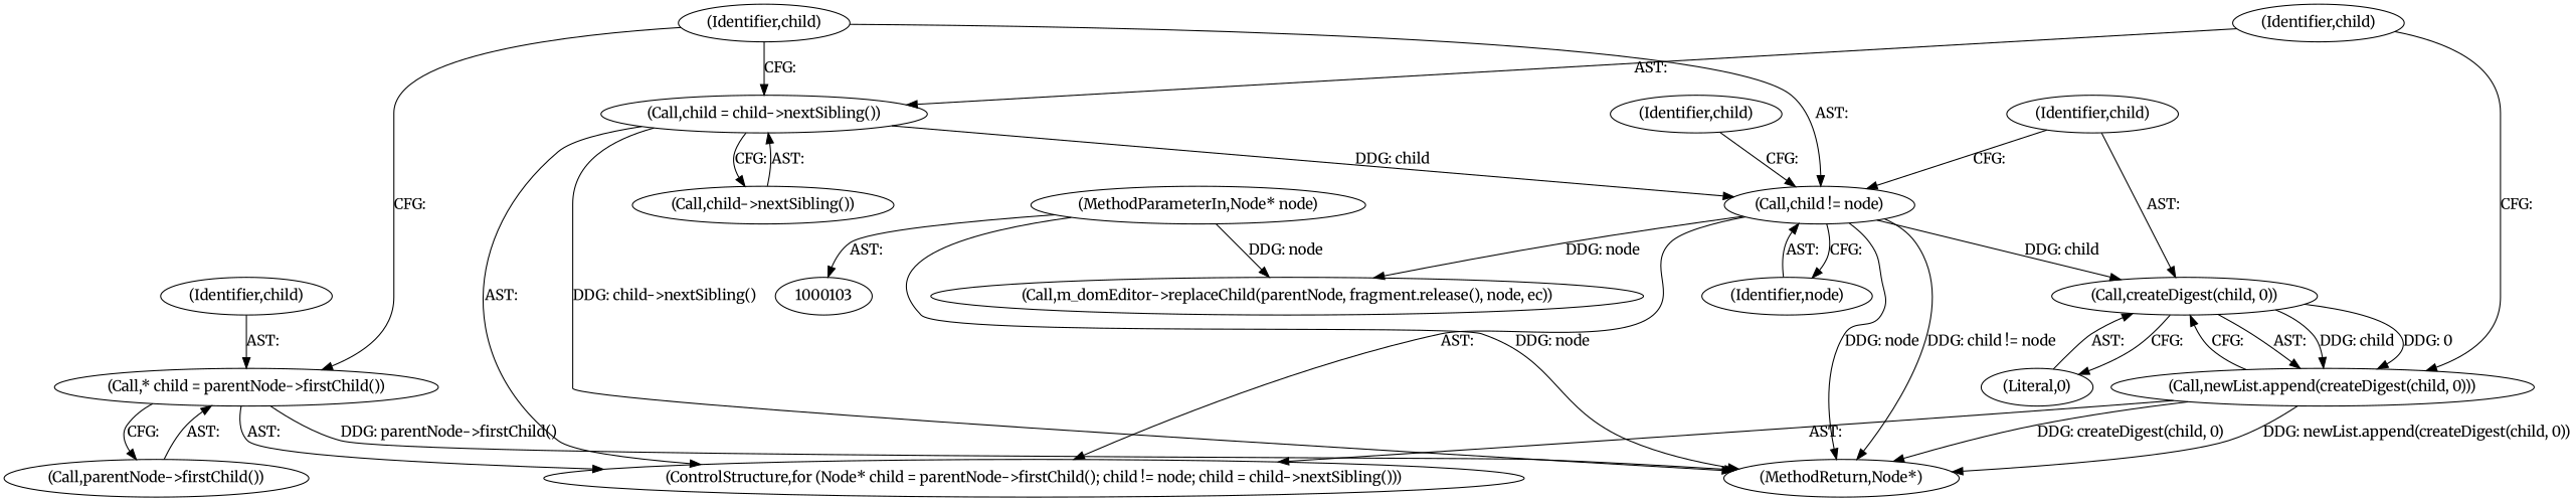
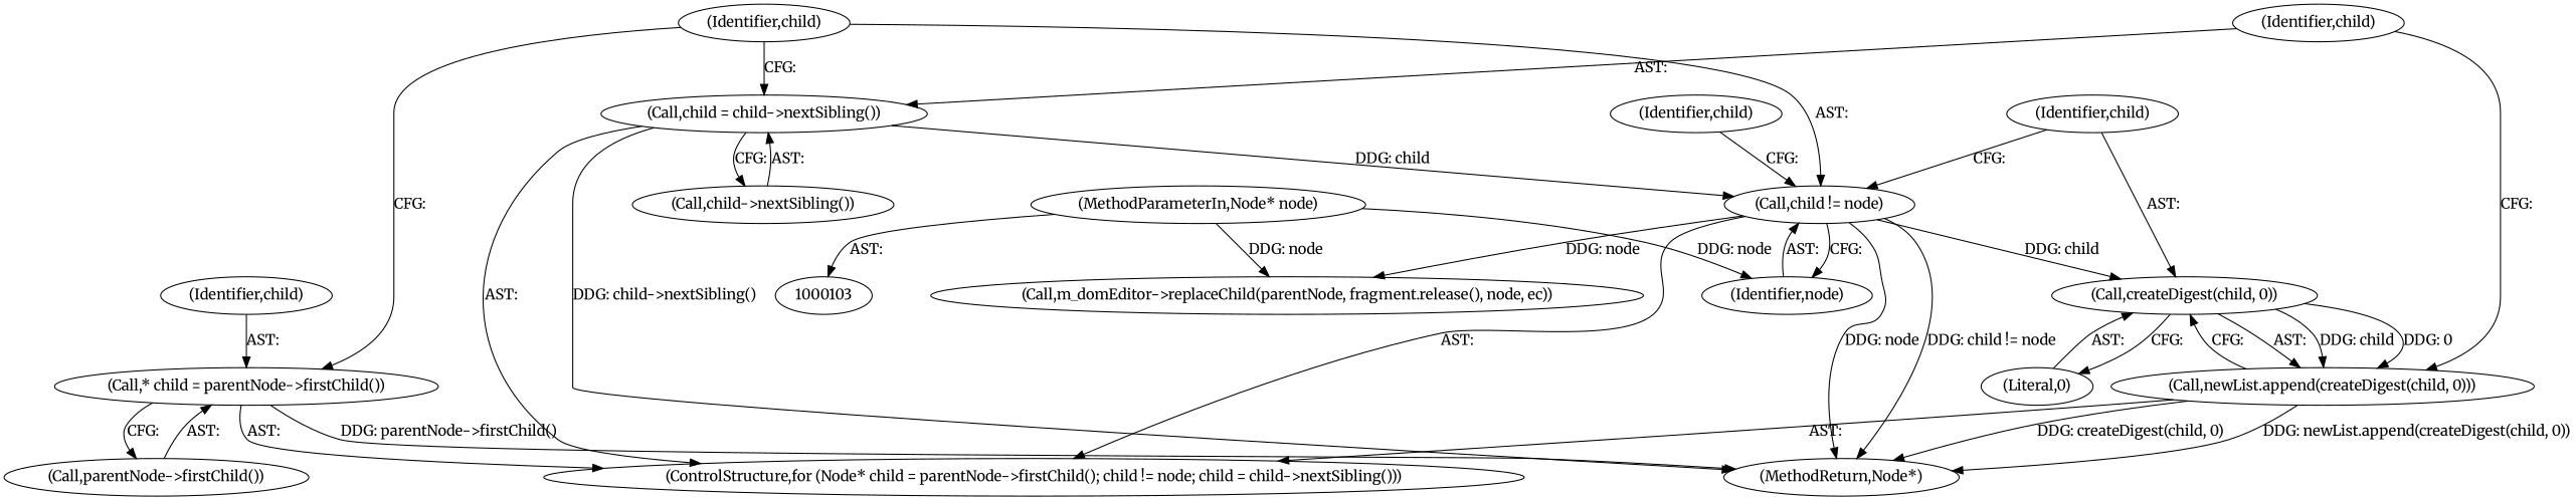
  digraph {
    fontname=Merriweather
    node [fontname=Merriweather]
    edge [fontname=Merriweather]
    n1 [label="(Call,createDigest(child, 0))"]
    n2 [label="(Call,newList.append(createDigest(child, 0)))"]
    n3 [label="(Literal,0)"]
    n4 [label="(MethodReturn,Node*)"]
    n5 [label="(ControlStructure,for (Node* child = parentNode->firstChild(); child != node; child = child->nextSibling()))"]
    n6 [label="(Call,child != node)"]
    n7 [label="(Call,m_domEditor->replaceChild(parentNode, fragment.release(), node, ec))"]
    n8 [label="(Identifier,node)"]
    n9 [label="(Call,child = child->nextSibling())"]
    n10 [label="(Call,child->nextSibling())"]
    n11 [label="(Call,* child = parentNode->firstChild())"]
    n12 [label="(Call,parentNode->firstChild())"]
    n13 [label="(MethodParameterIn,Node* node)"]
    1000103
    n15 [label="(Identifier,child)"]
    n16 [label="(Identifier,child)"]
    n17 [label="(Identifier,child)"]
    n18 [label="(Identifier,child)"]
    n19 [label="(Identifier,child)"]
    n1 -> n2 [label="AST: "]
    n1 -> n2 [label="DDG: child"]
    n1 -> n2 [label="DDG: 0"]
    n1 -> n3 [label="CFG: "]
    n2 -> n1 [label="CFG: "]
    n2 -> n4 [label="DDG: newList.append(createDigest(child, 0))"]
    n2 -> n4 [label="DDG: createDigest(child, 0)"]
    n2 -> n5 [label="AST: "]
    n3 -> n1 [label="AST: "]
    n6 -> n1 [label="DDG: child"]
    n6 -> n4 [label="DDG: child != node"]
    n6 -> n4 [label="DDG: node"]
    n6 -> n5 [label="AST: "]
    n6 -> n7 [label="DDG: node"]
    n6 -> n8 [label="CFG: "]
    n8 -> n6 [label="AST: "]
    n9 -> n4 [label="DDG: child->nextSibling()"]
    n9 -> n5 [label="AST: "]
    n9 -> n6 [label="DDG: child"]
    n9 -> n10 [label="CFG: "]
    n10 -> n9 [label="AST: "]
    n11 -> n4 [label="DDG: parentNode->firstChild()"]
    n11 -> n5 [label="AST: "]
    n11 -> n12 [label="CFG: "]
    n12 -> n11 [label="AST: "]
-   n13 -> n4 [label="DDG: node"]
+   n13 -> n8 [label="DDG: node"]
    n13 -> n7 [label="DDG: node"]
    n13 -> 1000103 [label="AST: "]
    n15 -> n6 [label="CFG: "]
    n16 -> n1 [label="AST: "]
    n16 -> n6 [label="CFG: "]
    n17 -> n6 [label="AST: "]
    n17 -> n9 [label="CFG: "]
    n17 -> n11 [label="CFG: "]
    n18 -> n11 [label="AST: "]
    n19 -> n2 [label="CFG: "]
    n19 -> n9 [label="AST: "]
  }
